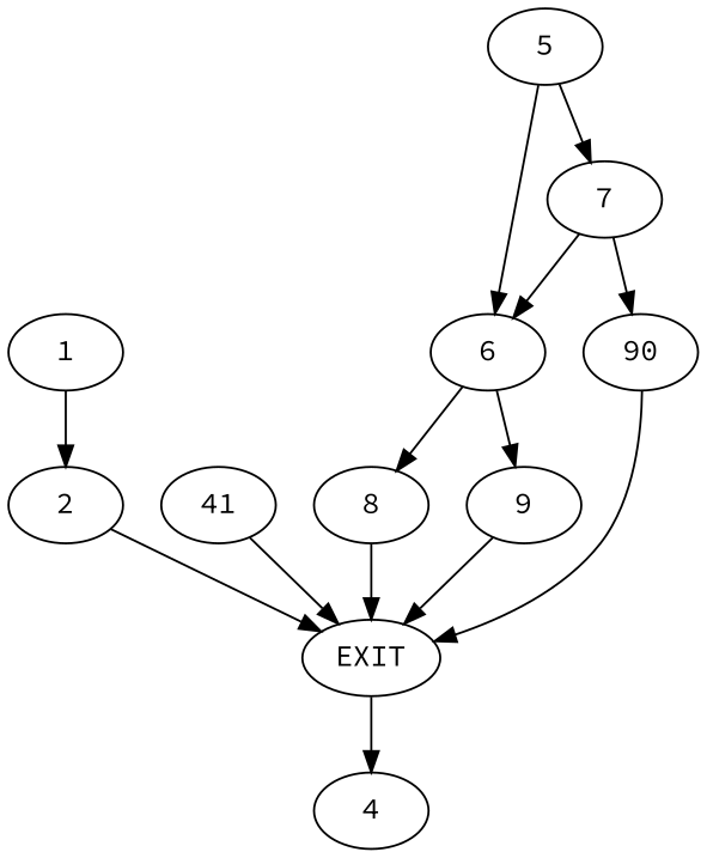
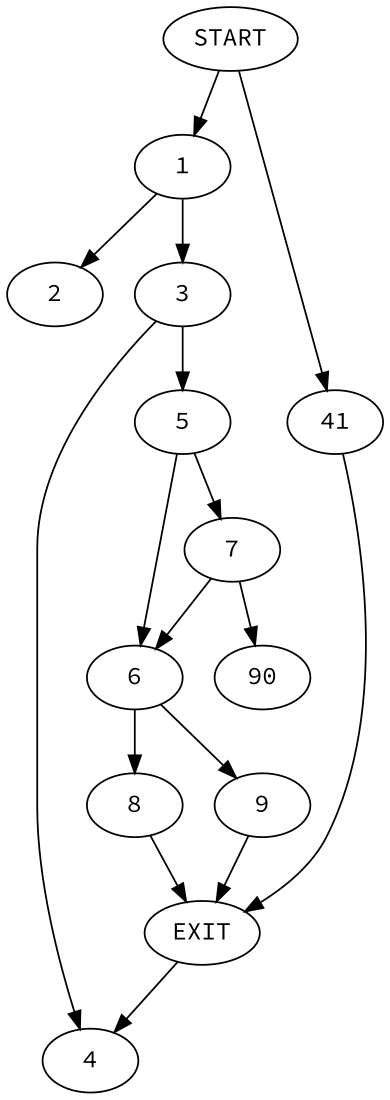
  digraph {
    fontname="Source Code Pro"
    node [fontname="Source Code Pro"]
    edge [fontname="Source Code Pro"]
+   n1 [label=START]
    1
    n3 [label=41]
    2
+   3
    n6 [label=EXIT]
    4
    5
    6
    7
    8
    9
    n13 [label=90]
+   n1 -> 1
+   n1 -> n3
    1 -> 2
+   1 -> 3
    n3 -> n6
-   2 -> n6
+   3 -> 4
+   3 -> 5
    n6 -> 4
    5 -> 6
    5 -> 7
    6 -> 8
    6 -> 9
    7 -> 6
    7 -> n13
    8 -> n6
    9 -> n6
-   n13 -> n6
  }
